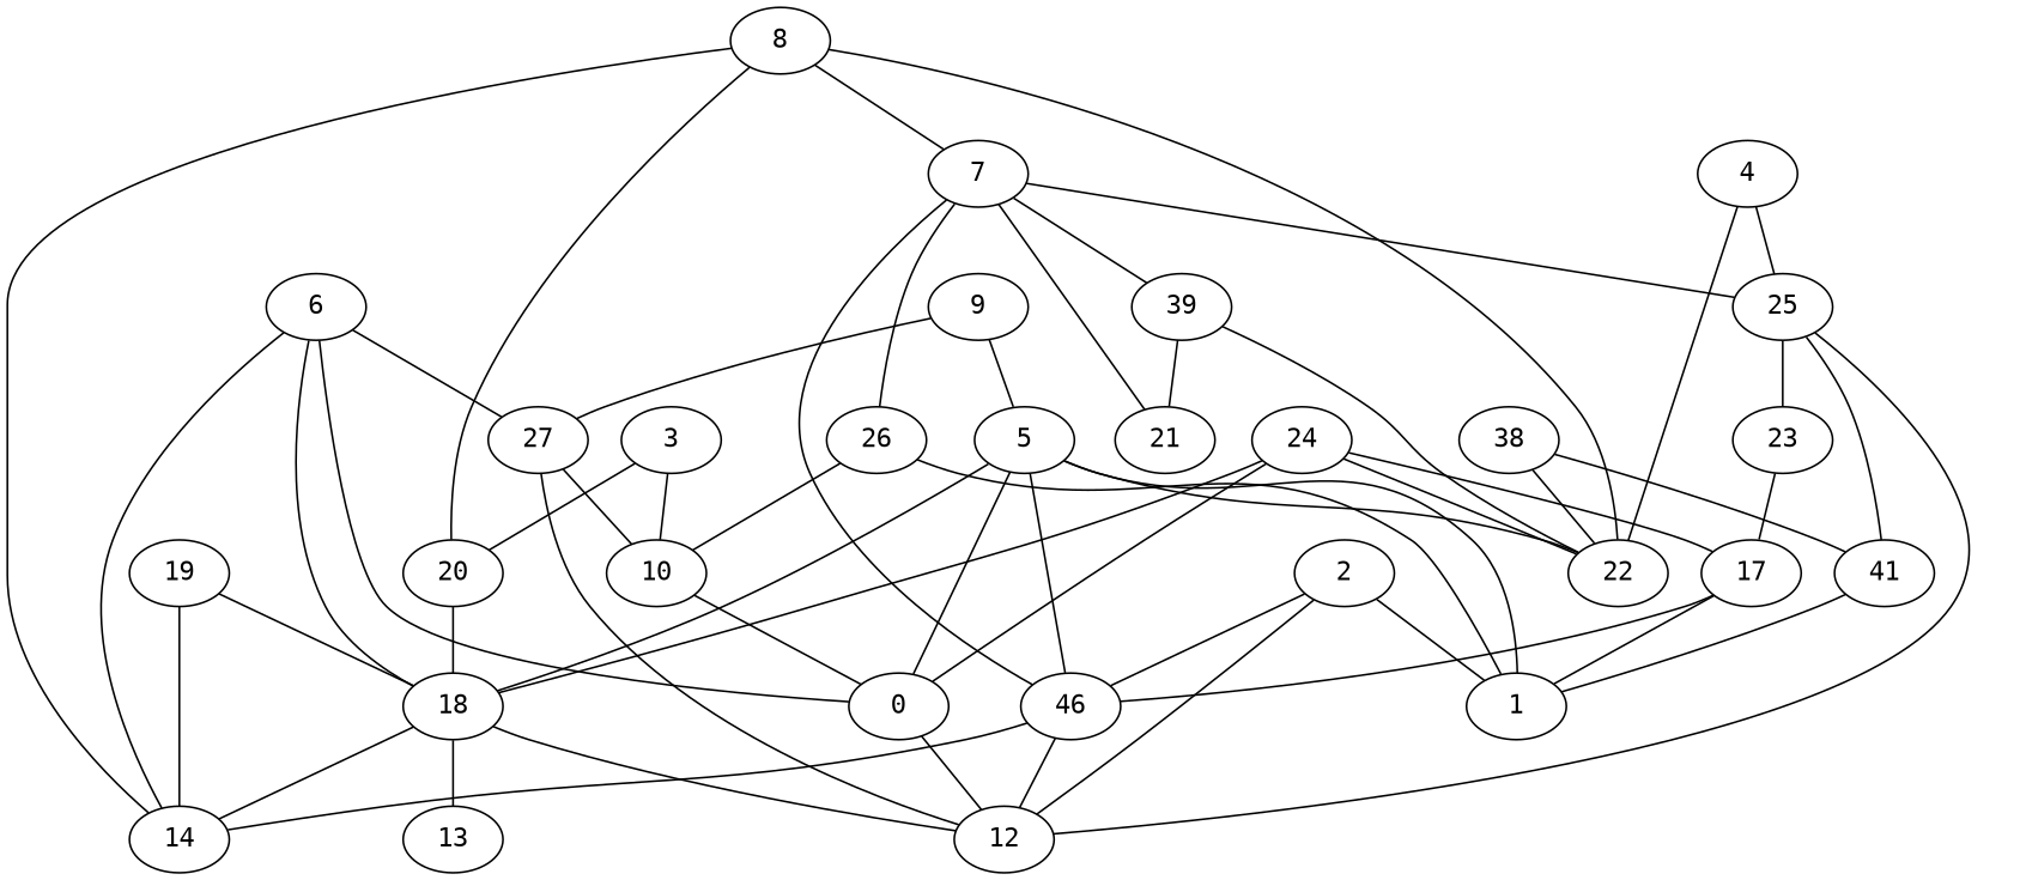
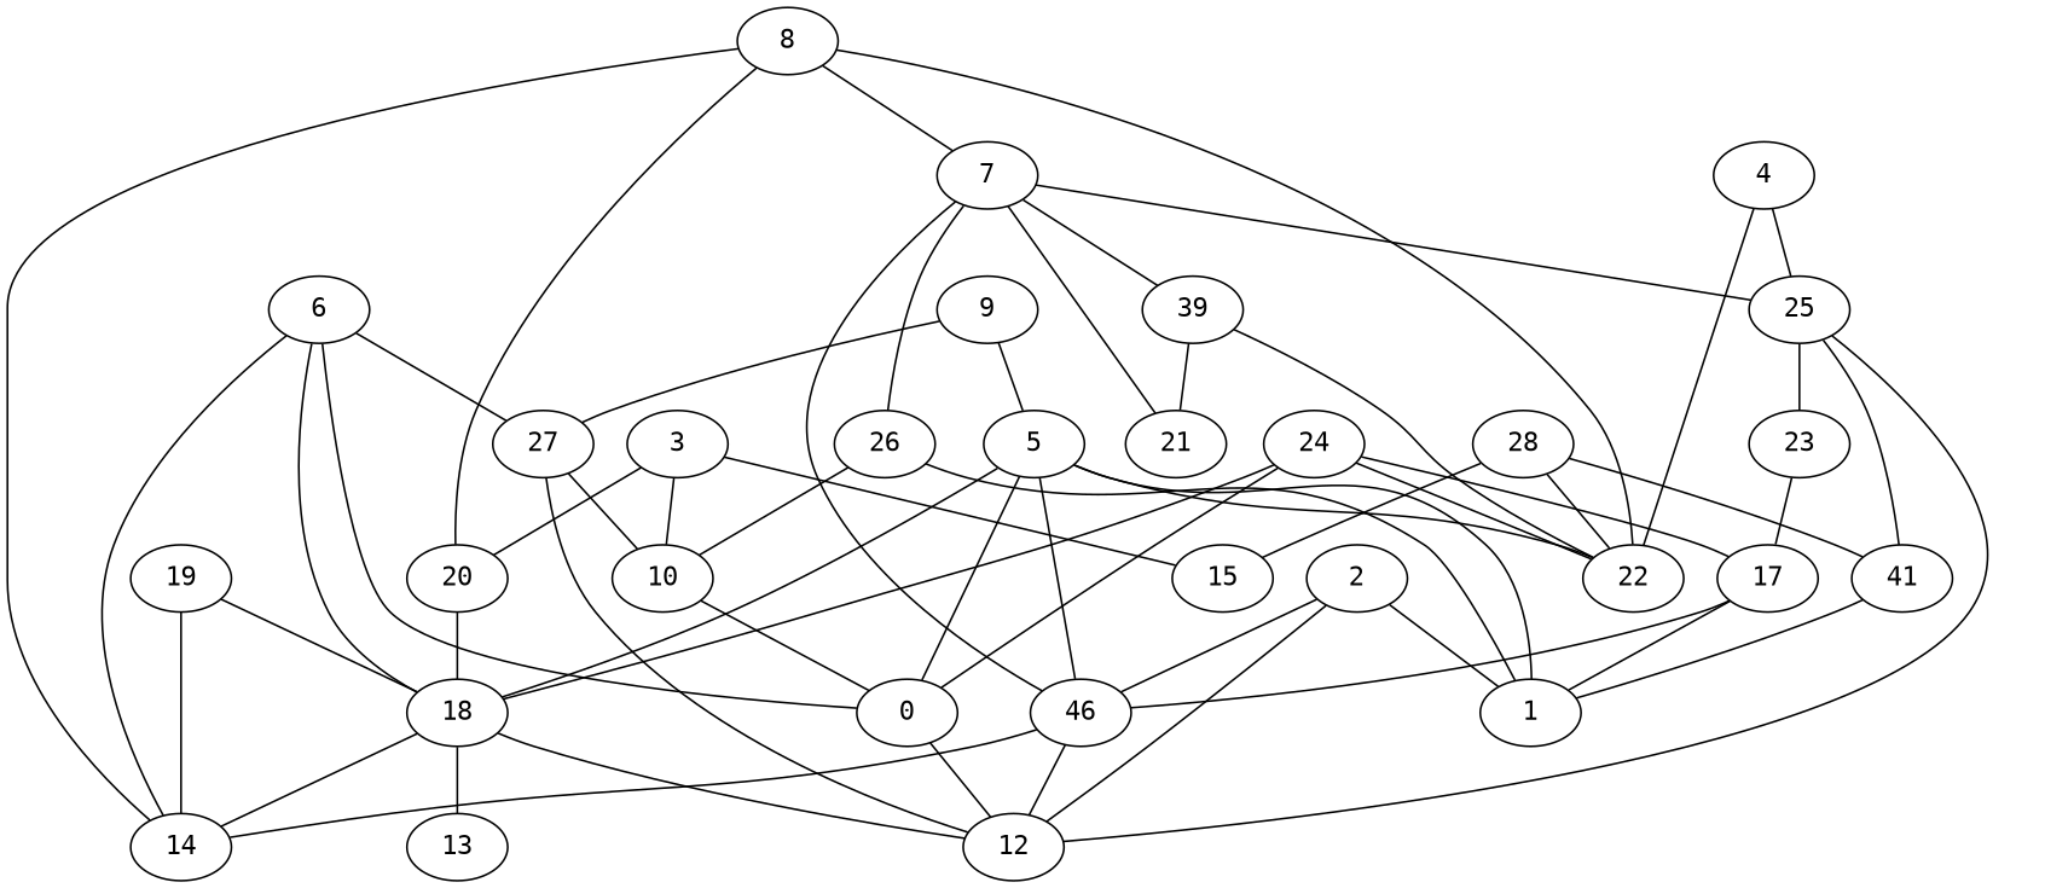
  digraph {
    fontname="DejaVu Sans Mono"
    node [fontname="DejaVu Sans Mono"]
    edge [color=black dir=none fontname="DejaVu Sans Mono"]
    13
    12
    n3 [label=39]
    22
    21
    n6 [label=46]
    14
    26
    10
    1
    0
    5
    18
    9
    27
    24
    17
    4
    25
    n20 [label=41]
    23
-   28 [label=38]
+   28
+   15
    20
    19
    3
    6
    8
    7
    2
    subgraph sub_1 {
      13
      12
      n3
      22
      21
      n6
      14
      26
      10
      1
      0
      5
      18
      9
      27
      24
      17
      4
      25
      n20
      23
      28
+     15
      20
      19
      3
      6
      8
      7
      2
    }
    n3 -> 22
    n3 -> 21
    n6 -> 12
    n6 -> 14
    26 -> 10
    26 -> 1
    10 -> 0
    0 -> 12
    5 -> 22
    5 -> n6
    5 -> 1
    5 -> 0
    5 -> 18
    18 -> 13
    18 -> 12
    18 -> 14
    9 -> 5
    9 -> 27
    27 -> 12
    27 -> 10
    24 -> 22
    24 -> 0
    24 -> 18
    24 -> 17
    17 -> n6
    17 -> 1
    4 -> 22
    4 -> 25
    25 -> 12
    25 -> n20
    25 -> 23
    n20 -> 1
    23 -> 17
    28 -> 22
    28 -> n20
+   28 -> 15
    20 -> 18
    19 -> 14
    19 -> 18
    3 -> 10
+   3 -> 15
    3 -> 20
    6 -> 14
    6 -> 0
    6 -> 18
    6 -> 27
    8 -> 22
    8 -> 14
    8 -> 20
    8 -> 7
    7 -> n3
    7 -> 21
    7 -> n6
    7 -> 26
    7 -> 25
    2 -> 12
    2 -> n6
    2 -> 1
  }
